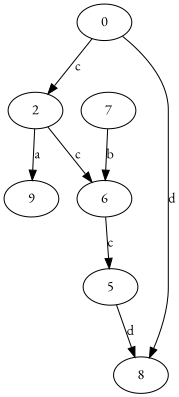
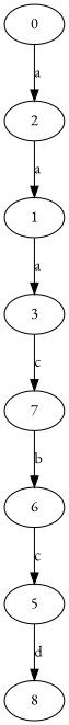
  strict digraph {
    fontname="EB Garamond"
    node [fontname="EB Garamond"]
    edge [fontname="EB Garamond"]
    2
    6
-   1 [label=9]
+   1
    5
+   3
    7
    0
    8
-   2 -> 6 [label=c]
    2 -> 1 [label=a]
    6 -> 5 [label=c]
+   1 -> 3 [label=a]
    5 -> 8 [label=d]
+   3 -> 7 [label=c]
    7 -> 6 [label=b]
-   0 -> 2 [label=c]
-   0 -> 8 [label=d]
+   0 -> 2 [label=a]
  }
